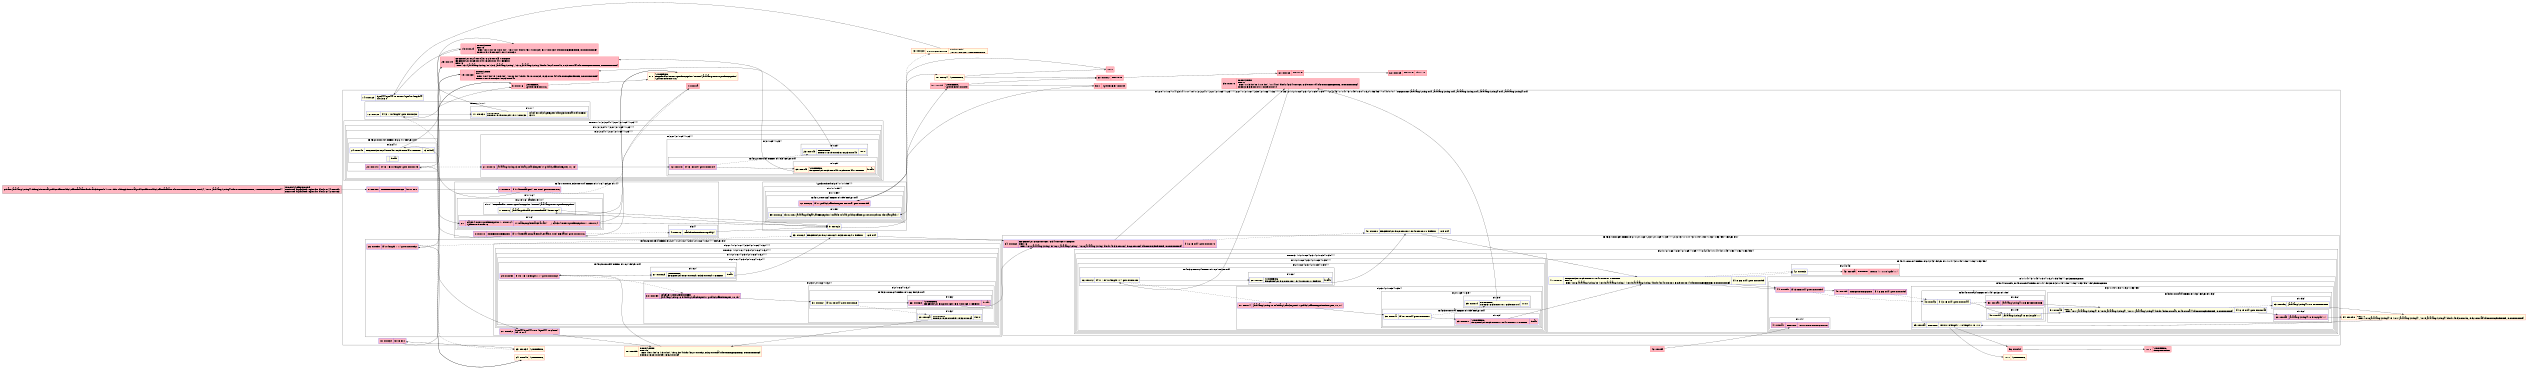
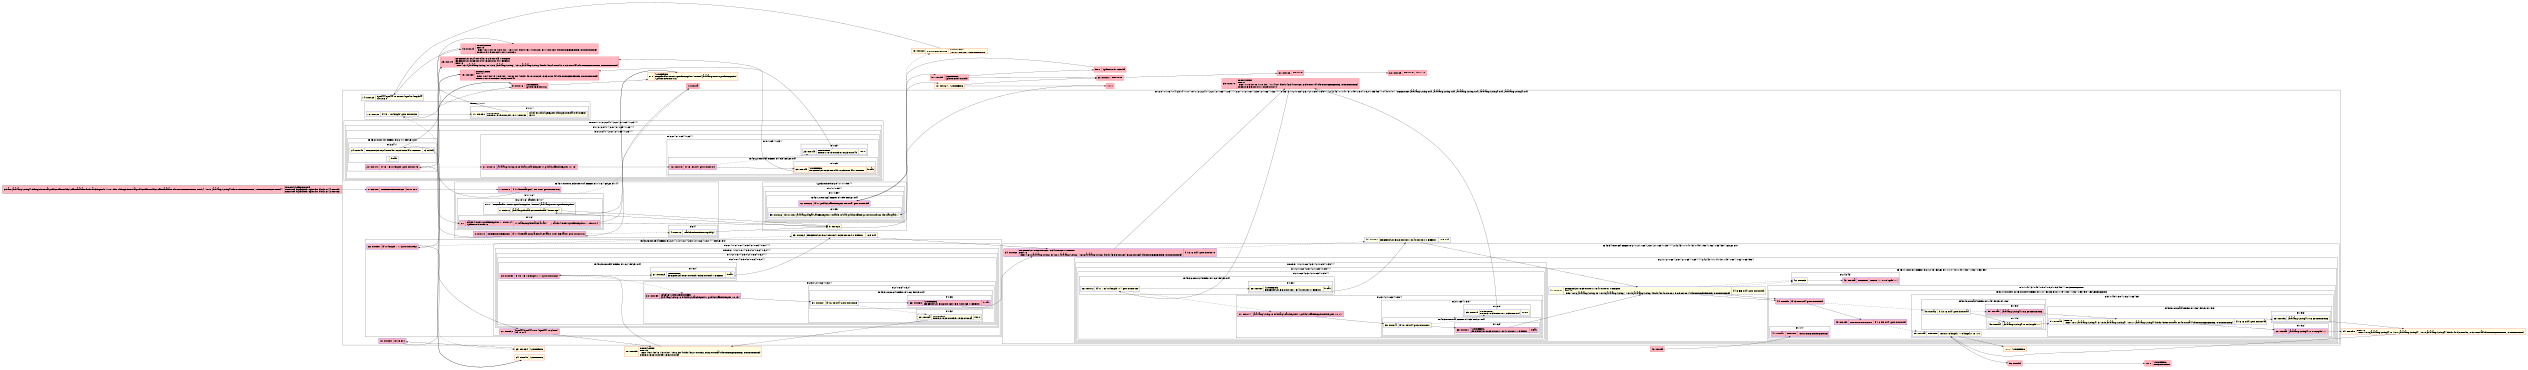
  digraph {
    rankdir=LR
    node [color=blue fillcolor=lightpink shape=record style=filled]
    n1 [label="{6\:\ ?|Catch:\{ InterruptedException \-\> 0x001c \}\lSplitter:B:5:0x0016\l|r7.readCompleteLatch.await()     \/\/ Catch:\{ InterruptedException \-\> 0x001c \}\l}"]
    n2 [fillcolor=lightyellow label="{7\:\ 0x001c|java.lang.Thread.currentThread().interrupt()\l}"]
    n3 [fillcolor=lightyellow label="{4\:\ 0x0012|readTheListUninterruptibly()\l}"]
    n4 [label="{1\:\ 0x0008|if (r7.listRead.get() == true) goto L_0x0016\l}"]
    n5 [label="{3\:\ 0x0010|ADDED_TO_REGION\l|if (r7.listRead.compareAndSet(false, true) == false) goto L_0x0016\l}"]
    n6 [fillcolor=lightyellow label="{59\:\ 0x00c6|throw new java.lang.IllegalStateException(\"Unable to load publicsuffixes.gz resource from the classpath.\")\l}"]
    n7 [label="{12\:\ 0x0026|if (r7.publicSuffixListBytes == null) goto L_0x00bf\l}"]
    n8 [fillcolor=lightyellow label="{9\:\ 0x0023}"]
    n9 [fillcolor=lightyellow label="{17\:\ 0x0030|LOOP_END\lLOOP:0: B:15:0x002d\-\>B:17:0x0030\l|r0[r3] = r8[r3].getBytes(okhttp3.internal.Util.UTF_8)\lr3++\l}"]
    n10 [fillcolor=lightyellow label="{16\:\ 0x002e|if (r3 \< r8.length) goto L_0x0030\l}"]
    n11 [fillcolor=lightyellow label="{24\:\ 0x004e|EDGE_INSN: B:24:0x004e\-\>B:25:0x004f ?: BREAK  \l|r3 = null\l}"]
    n12 [fillcolor=lightyellow label="{|break\l}"]
    n13 [label="{20\:\ 0x0040|if (r8 \>= r0.length) goto L_0x004e\l}"]
    n14 [color=red fillcolor=lightyellow label="{65\:\ 0x004f|SYNTHETIC\lEDGE_INSN: B:65:0x004f\-\>B:25:0x004f ?: BREAK  \l|break\l}"]
    n15 [label="{22\:\ 0x0048|if (r3 != null) goto L_0x004f\l}"]
    n16 [fillcolor=lightyellow label="{23\:\ 0x004b|LOOP_END\lLOOP:1: B:19:0x003e\-\>B:23:0x004b\l|r8++\l}"]
    n17 [label="{21\:\ 0x0042|java.lang.String r3 = binarySearchBytes(r7.publicSuffixListBytes, r0, r8)\l}"]
    n18 [fillcolor=lightyellow label="{67\:\ 0x006d|SYNTHETIC\lEDGE_INSN: B:67:0x006d\-\>B:33:0x006d ?: BREAK  \l|break\l}"]
    n19 [label="{29\:\ 0x005b|if (r5 \>= (r8.length \- 1)) goto L_0x006d\l}"]
    n20 [label="{66\:\ 0x006e|SYNTHETIC\lEDGE_INSN: B:66:0x006e\-\>B:34:0x006e ?: BREAK  \l|break\l}"]
    n21 [fillcolor=lightyellow label="{31\:\ 0x0067|if (r6 != null) goto L_0x006e\l}"]
    n22 [fillcolor=lightyellow label="{32\:\ 0x006a|LOOP_END\lLOOP:2: B:28:0x0059\-\>B:32:0x006a\l|r5++\l}"]
    n23 [label="{30\:\ 0x005d|r8[r5] = WILDCARD_LABEL\ljava.lang.String r6 = binarySearchBytes(r7.publicSuffixListBytes, r8, r5)\l}"]
    n24 [label="{27\:\ 0x0052|byte[][] byte[][] r8 = (byte[][]) r0.clone()\lint r5 = 0\l}"]
    n25 [label="{26\:\ 0x0050|if (r0.length \> 1) goto L_0x0052\l}"]
    n26 [fillcolor=lightyellow label="{68\:\ 0x0080|SYNTHETIC\lEDGE_INSN: B:68:0x0080\-\>B:40:0x0080 ?: BREAK  \l|break\l}"]
    n27 [fillcolor=lightyellow label="{36\:\ 0x0072|if (r1 \>= (r0.length \- 1)) goto L_0x0080\l}"]
    n28 [label="{69\:\ 0x0081|SYNTHETIC\lEDGE_INSN: B:69:0x0081\-\>B:41:0x0081 ?: BREAK  \l|break\l}"]
    n29 [fillcolor=lightyellow label="{38\:\ 0x007a|if (r8 != null) goto L_0x0081\l}"]
    n30 [fillcolor=lightyellow label="{39\:\ 0x007d|LOOP_END\lLOOP:3: B:35:0x0070\-\>B:39:0x007d\l|r1++\l}"]
    n31 [label="{37\:\ 0x0074|java.lang.String r8 = binarySearchBytes(r7.publicSuffixExceptionListBytes, r0, r1)\l}"]
    n32 [fillcolor=lightyellow label="{42\:\ 0x0083}"]
-   n33 [color=red label="{43\:\ 0x009a|RETURN\l|return (\"!\" + r8).split(\".\")\l}"]
+   n33 [label="{43\:\ 0x009a|RETURN\l|return (\"!\" + r8).split(\".\")\l}"]
    n34 [label="{47\:\ 0x00a1|RETURN\l|return PREVAILING_RULE\l}"]
    n35 [fillcolor=lightyellow label="{49\:\ 0x00a4|java.lang.String[] r8 = r3.split(\".\")\l}"]
    n36 [label="{50\:\ 0x00ab|java.lang.String[] r8 = EMPTY_RULE\l}"]
    n37 [fillcolor=lightyellow label="{48\:\ 0x00a2|if (r3 != null) goto L_0x00a4\l}"]
    n38 [label="{52\:\ 0x00af|java.lang.String[] r0 = r6.split(\".\")\l}"]
    n39 [fillcolor=lightyellow label="{53\:\ 0x00b6|java.lang.String[] r0 = EMPTY_RULE\l}"]
    n40 [fillcolor=lightyellow label="{51\:\ 0x00ad|PHI: r8 \l  PHI: (r8v7 java.lang.String[]) = (r8v9 java.lang.String[]), (r8v11 java.lang.String[]) binds: [B:50:0x00ab, B:49:0x00a4] A[DONT_GENERATE, DONT_INLINE]\l|if (r6 != null) goto L_0x00af\l}"]
    n41 [fillcolor=lightyellow label="{55\:\ 0x00ba|RETURN\l|return r8.length \> r0.length ? r8 : r0\l}"]
    n42 [label="{44\:\ 0x009b|if (r3 == null) goto L_0x009d\l}"]
    n43 [label="{45\:\ 0x009d|ADDED_TO_REGION\l|if (r6 == null) goto L_0x009f\l}"]
    n44 [fillcolor=lightyellow label="{41\:\ 0x0081|EDGE_INSN: B:69:0x0081\-\>B:41:0x0081 ?: BREAK  \lPHI: r8 \l  PHI: (r8v6 java.lang.String) = (r8v15 java.lang.String), (r8v19 java.lang.String) binds: [B:40:0x0080, B:69:0x0081] A[DONT_GENERATE, DONT_INLINE]\l|if (r8 == null) goto L_0x009b\l}"]
    n45 [label="{34\:\ 0x006e|EDGE_INSN: B:66:0x006e\-\>B:34:0x006e ?: BREAK  \lPHI: r6 \l  PHI: (r6v0 java.lang.String) = (r6v1 java.lang.String), (r6v6 java.lang.String) binds: [B:33:0x006d, B:66:0x006e] A[DONT_GENERATE, DONT_INLINE]\l|if (r6 != null) goto L_0x0070\l}"]
    n46 [label="{0\:\ 0x0000|MTH_ENTER_BLOCK\l|int r1 = 0\l}"]
    n47 [fillcolor=lightyellow label="{14\:\ 0x0029|byte[][] byte[][] r0 = new byte[r8.length][]\lint r3 = 0\l}"]
    n48 [label="{18\:\ 0x003d|int r8 = 0\l}"]
    n49 [fillcolor=lightyellow label="{33\:\ 0x006d|EDGE_INSN: B:67:0x006d\-\>B:33:0x006d ?: BREAK  \l|r6 = null\l}"]
    n50 [fillcolor=lightyellow label="{40\:\ 0x0080|EDGE_INSN: B:68:0x0080\-\>B:40:0x0080 ?: BREAK  \l|r8 = null\l}"]
    n51 [color=red fillcolor=lightyellow label="{8\:\ ?|SYNTHETIC\lExcHandler: InterruptedException (unused java.lang.InterruptedException)\lSplitter:B:5:0x0016\l}"]
    n52 [color=red label="{2\:\ 0x000a}"]
    n53 [color=red label="{5\:\ 0x0016|SYNTHETIC\lSplitter:B:5:0x0016\l}"]
    n54 [color=red fillcolor=lightyellow label="{13\:\ 0x0028|DONT_GENERATE\l|monitor\-exit(\l\/\/ error: 0x0028: MONITOR_EXIT  \l}"]
    n55 [color=red label="{57\:\ 0x00bf|SYNTHETIC\lSplitter:B:57:0x00bf\l}"]
    n56 [color=red fillcolor=lightyellow label="{10\:\ 0x0024|SYNTHETIC\l}"]
    n57 [color=red label="{15\:\ 0x002d|LOOP_START\lPHI: r3 \l  PHI: (r3v1 int) = (r3v0 int), (r3v7 int) binds: [B:14:0x0029, B:17:0x0030] A[DONT_GENERATE, DONT_INLINE]\lLOOP:0: B:15:0x002d\-\>B:17:0x0030\l}"]
    n58 [color=red fillcolor=lightyellow label="{63\:\ 0x003d|SYNTHETIC\l}"]
    n59 [color=red label="{25\:\ 0x004f|EDGE_INSN: B:24:0x004e\-\>B:25:0x004f ?: BREAK  \lEDGE_INSN: B:65:0x004f\-\>B:25:0x004f ?: BREAK  \lPHI: r3 \l  PHI: (r3v4 java.lang.String) = (r3v3 java.lang.String), (r3v6 java.lang.String) binds: [B:24:0x004e, B:65:0x004f] A[DONT_GENERATE, DONT_INLINE]\l}"]
    n60 [color=red fillcolor=lightyellow label="{64\:\ 0x004e|SYNTHETIC\l}"]
    n61 [color=red label="{19\:\ 0x003e|LOOP_START\lPHI: r8 \l  PHI: (r8v4 int) = (r8v3 int), (r8v22 int) binds: [B:18:0x003d, B:23:0x004b] A[DONT_GENERATE, DONT_INLINE]\lLOOP:1: B:19:0x003e\-\>B:23:0x004b\l}"]
    n62 [color=red fillcolor=lightyellow label="{28\:\ 0x0059|LOOP_START\lPHI: r5 \l  PHI: (r5v1 int) = (r5v0 int), (r5v2 int) binds: [B:27:0x0052, B:32:0x006a] A[DONT_GENERATE, DONT_INLINE]\lLOOP:2: B:28:0x0059\-\>B:32:0x006a\l}"]
    n63 [color=red label="{35\:\ 0x0070|LOOP_START\lPHI: r1 \l  PHI: (r1v3 int) = (r1v0 int), (r1v4 int) binds: [B:34:0x006e, B:39:0x007d] A[DONT_GENERATE, DONT_INLINE]\lLOOP:3: B:35:0x0070\-\>B:39:0x007d\l}"]
    n64 [color=red fillcolor=lightyellow label="{54\:\ 0x00b8|PHI: r0 \l  PHI: (r0v6 java.lang.String[]) = (r0v7 java.lang.String[]), (r0v9 java.lang.String[]) binds: [B:53:0x00b6, B:52:0x00af] A[DONT_GENERATE, DONT_INLINE]\l}"]
    n65 [color=red label="{56\:\ 0x00bd}"]
    n66 [color=red fillcolor=lightyellow label="{71\:\ ?|SYNTHETIC\l}"]
    n67 [color=red label="{11\:\ ?}"]
    n68 [color=red label="{60\:\ 0x00c7|REMOVE\l}"]
    n69 [color=red label="{58\:\ ?|Splitter:B:57:0x00bf\l}"]
    n70 [color=red label="{46\:\ 0x009f}"]
    n71 [color=red label="{70\:\ ?|SYNTHETIC\lORIG_RETURN\l}"]
    n72 [color=red label="{61\:\ 0x00c8|REMOVE\l}"]
    n73 [color=red label="{62\:\ 0x00c9|REMOVE\l|throw r8\l}"]
    n74 [label="{private java.lang.String[] okhttp3.internal.publicsuffix.PublicSuffixDatabase.findMatchingRule((r7v0 'this' okhttp3.internal.publicsuffix.PublicSuffixDatabase A[IMMUTABLE_TYPE, THIS]), (r8v0 java.lang.String[] A[IMMUTABLE_TYPE, METHOD_ARGUMENT]))  | INCONSISTENT_CODE\lRemoved duplicated region for block: B:44:0x009b \lRemoved duplicated region for block: B:42:0x0083 \l}" color=""]
    subgraph cluster_1 {
      label="R(12:0|(1:(1:6))(1:4)|23|14|(1:17)|18|(1:(2:(2:24|1)|(2:21|(2:(1:65)|(1:23)))))|(2:27|(1:(2:(1:67)|(2:30|(2:(1:66)|(1:32))))))(0)|33|(2:(1:(2:(1:68)|(2:37|(2:(1:69)|(1:39)))))|(2:42|43)(1:(1:47)(3:(1:49)(1:50)|(1:52)(1:53)|55)))(0)|40|(0)(0)) | DECL_VAR: java.lang.String null, java.lang.String null, java.lang.String null, java.lang.String[] null, java.lang.String[] null\l"
      n46
      n47
      n48
      n49
      n50
      subgraph cluster_2 {
        label="IF [B:1:0x0008, B:3:0x0010] THEN: R(1:(1:6)) ELSE: R(1:4)"
        n4
        n5
        subgraph cluster_3 {
          label="R(1:(1:6))"
          subgraph cluster_4 {
            label="Try: R(1:6) catches: R(1:7)"
            subgraph cluster_5 {
              label="R(1:6)"
              n1
            }
            subgraph cluster_6 {
              label="R(1:7) | ExcHandler: InterruptedException (unused java.lang.InterruptedException)\l"
              n2
            }
          }
        }
        subgraph cluster_7 {
          label="R(6:4)"
          n3
        }
      }
      subgraph cluster_8 {
        label="Synchronized:R(2:9|(1:(1:(1:59))))"
        n8
        subgraph cluster_9 {
          label="R(1:(1:(1:59)))"
          subgraph cluster_10 {
            label="R(1:(1:59))"
            subgraph cluster_11 {
              label="IF [B:12:0x0026] THEN: R(1:59) ELSE: null"
              n7
              subgraph cluster_12 {
                label="R(1:59)"
                n6
              }
            }
          }
        }
      }
      subgraph cluster_13 {
        label="LOOP:0: (1:17)"
        n10
        subgraph cluster_14 {
          label="R(1:17)"
          n9
        }
      }
      subgraph cluster_15 {
        label="LOOP:1: (1:(2:(2:24|1)|(2:21|(2:(1:65)|(1:23)))))"
        subgraph cluster_16 {
          label="R(1:(2:(2:24|1)|(2:21|(2:(1:65)|(1:23)))))"
          subgraph cluster_17 {
            label="R(2:(2:24|1)|(2:21|(2:(1:65)|(1:23))))"
            subgraph cluster_18 {
              label="IF [B:20:0x0040] THEN: R(2:24|1) ELSE: null"
              n13
              subgraph cluster_19 {
                label="R(2:24|1)"
                n11
                n12
              }
            }
            subgraph cluster_20 {
              label="R(2:21|(2:(1:65)|(1:23)))"
              n17
              subgraph cluster_21 {
                label="R(2:(1:65)|(1:23))"
                subgraph cluster_22 {
                  label="IF [B:22:0x0048] THEN: R(1:65) ELSE: null"
                  n15
                  subgraph cluster_23 {
                    label="R(1:65)"
                    n14
                  }
                }
                subgraph cluster_24 {
                  label="R(1:23)"
                  n16
                }
              }
            }
          }
        }
      }
      subgraph cluster_25 {
        label="IF [B:26:0x0050] THEN: R(2:27|(1:(2:(1:67)|(2:30|(2:(1:66)|(1:32)))))) ELSE: R(0)"
        n25
        subgraph cluster_26 {
          label="R(2:27|(1:(2:(1:67)|(2:30|(2:(1:66)|(1:32))))))"
          n24
          subgraph cluster_27 {
            label="LOOP:2: (1:(2:(1:67)|(2:30|(2:(1:66)|(1:32)))))"
            subgraph cluster_28 {
              label="R(1:(2:(1:67)|(2:30|(2:(1:66)|(1:32)))))"
              subgraph cluster_29 {
                label="R(2:(1:67)|(2:30|(2:(1:66)|(1:32))))"
                subgraph cluster_30 {
                  label="IF [B:29:0x005b] THEN: R(1:67) ELSE: null"
                  n19
                  subgraph cluster_31 {
                    label="R(1:67)"
                    n18
                  }
                }
                subgraph cluster_32 {
                  label="R(2:30|(2:(1:66)|(1:32)))"
                  n23
                  subgraph cluster_33 {
                    label="R(2:(1:66)|(1:32))"
                    subgraph cluster_34 {
                      label="IF [B:31:0x0067] THEN: R(1:66) ELSE: null"
                      n21
                      subgraph cluster_35 {
                        label="R(1:66)"
                        n20
                      }
                    }
                    subgraph cluster_36 {
                      label="R(1:32)"
                      n22
                    }
                  }
                }
              }
            }
          }
        }
        subgraph cluster_37 {
          label="R(0)"
        }
      }
      subgraph cluster_38 {
        label="IF [B:34:0x006e] THEN: R(2:(1:(2:(1:68)|(2:37|(2:(1:69)|(1:39)))))|(2:42|43)(1:(1:47)(3:(1:49)(1:50)|(1:52)(1:53)|55))) ELSE: R(0)"
        n45
        subgraph cluster_39 {
          label="R(2:(1:(2:(1:68)|(2:37|(2:(1:69)|(1:39)))))|(2:42|43)(1:(1:47)(3:(1:49)(1:50)|(1:52)(1:53)|55)))"
          subgraph cluster_40 {
            label="LOOP:3: (1:(2:(1:68)|(2:37|(2:(1:69)|(1:39)))))"
            subgraph cluster_41 {
              label="R(1:(2:(1:68)|(2:37|(2:(1:69)|(1:39)))))"
              subgraph cluster_42 {
                label="R(2:(1:68)|(2:37|(2:(1:69)|(1:39))))"
                subgraph cluster_43 {
                  label="IF [B:36:0x0072] THEN: R(1:68) ELSE: null"
                  n27
                  subgraph cluster_44 {
                    label="R(1:68)"
                    n26
                  }
                }
                subgraph cluster_45 {
                  label="R(2:37|(2:(1:69)|(1:39)))"
                  n31
                  subgraph cluster_46 {
                    label="R(2:(1:69)|(1:39))"
                    subgraph cluster_47 {
                      label="IF [B:38:0x007a] THEN: R(1:69) ELSE: null"
                      n29
                      subgraph cluster_48 {
                        label="R(1:69)"
                        n28
                      }
                    }
                    subgraph cluster_49 {
                      label="R(1:39)"
                      n30
                    }
                  }
                }
              }
            }
          }
          subgraph cluster_50 {
            label="IF [B:41:0x0081] THEN: R(2:42|43) ELSE: R(1:(1:47)(3:(1:49)(1:50)|(1:52)(1:53)|55))"
            n44
            subgraph cluster_51 {
              label="R(2:42|43)"
              n32
              n33
            }
            subgraph cluster_52 {
              label="R(1:(1:47)(3:(1:49)(1:50)|(1:52)(1:53)|55)) | ELSE_IF_CHAIN\l"
              subgraph cluster_53 {
                label="IF [B:44:0x009b, B:45:0x009d] THEN: R(1:47) ELSE: R(3:(1:49)(1:50)|(1:52)(1:53)|55) | ELSE_IF_CHAIN\l"
                n42
                n43
                subgraph cluster_54 {
                  label="R(1:47)"
                  n34
                }
                subgraph cluster_55 {
                  label="R(3:(1:49)(1:50)|(1:52)(1:53)|55)"
                  n41
                  subgraph cluster_56 {
                    label="IF [B:48:0x00a2] THEN: R(1:49) ELSE: R(1:50)"
                    n37
                    subgraph cluster_57 {
                      label="R(1:49)"
                      n35
                    }
                    subgraph cluster_58 {
                      label="R(1:50)"
                      n36
                    }
                  }
                  subgraph cluster_59 {
                    label="IF [B:51:0x00ad] THEN: R(1:52) ELSE: R(1:53)"
                    n40
                    subgraph cluster_60 {
                      label="R(1:52)"
                      n38
                    }
                    subgraph cluster_61 {
                      label="R(1:53)"
                      n39
                    }
                  }
                }
              }
            }
          }
        }
        subgraph cluster_62 {
          label="R(0)"
        }
      }
      subgraph cluster_63 {
        label="IF [B:41:0x0081] THEN: R(0) ELSE: R(0)"
        subgraph cluster_64 {
          label="R(0)"
        }
        subgraph cluster_65 {
          label="R(0)"
        }
      }
    }
    subgraph cluster_66 {
      label="R(1:7) | ExcHandler: InterruptedException (unused java.lang.InterruptedException)\l"
    }
    n1 -> n8
    n1 -> n51
    n2 -> n8
    n2 -> n8
    n3 -> n8
    n4 -> n52 [style=dashed]
    n4 -> n53
    n5 -> n3 [style=dashed]
    n5 -> n53
    n7 -> n54 [style=dashed]
    n7 -> n55
    n8 -> n56
    n9 -> n57
    n10 -> n9
    n10 -> n58 [style=dashed]
    n11 -> n59
    n13 -> n17 [style=dashed]
    n13 -> n60
    n14 -> n59
    n15 -> n14
    n15 -> n16 [style=dashed]
    n16 -> n61
    n17 -> n15
    n18 -> n49
    n19 -> n18
    n19 -> n23 [style=dashed]
    n20 -> n45
    n21 -> n20
    n21 -> n22 [style=dashed]
    n22 -> n62
    n23 -> n21
    n24 -> n62
    n25 -> n24
    n25 -> n49 [style=dashed]
    n26 -> n50
    n27 -> n26
    n27 -> n31 [style=dashed]
    n28 -> n44
    n29 -> n28
    n29 -> n30 [style=dashed]
    n30 -> n63
    n31 -> n29
    n32 -> n33
    n35 -> n40
    n36 -> n40
    n37 -> n35
    n37 -> n36 [style=dashed]
    n38 -> n64
    n39 -> n64
    n40 -> n38
    n40 -> n39 [style=dashed]
    n41 -> n65
    n41 -> n66
    n42 -> n37 [style=dashed]
    n42 -> n43
-   n43 -> n37 [style=dashed]
+   n43 -> n41 [style=dashed]
    n44 -> n32 [style=dashed]
    n44 -> n32 [style=dashed]
    n44 -> n42
    n44 -> n42
    n45 -> n50 [style=dashed]
    n45 -> n63
    n46 -> n4
    n47 -> n57
    n48 -> n61
    n49 -> n45
    n50 -> n44
    n51 -> n2
    n52 -> n5
    n53 -> n1
    n53 -> n51
    n54 -> n47
    n55 -> n68
    n55 -> n69
    n56 -> n67
    n56 -> n68
    n57 -> n10
    n58 -> n48
    n59 -> n25
    n60 -> n11
    n61 -> n13
    n62 -> n19
    n63 -> n27
    n64 -> n41
    n65 -> n71
    n67 -> n7
    n68 -> n72
    n69 -> n6
    n70 -> n34
    n72 -> n73
    n74 -> n46
  }
